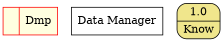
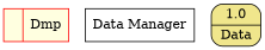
  digraph {
    node [style=filled]
    n1 [color=red label="<f0>  |<f1> Dmp " shape=record fillcolor=lightyellow]
    n2 [label="Data Manager" shape=box fillcolor=white]
-   n3 [label="{<f0> 1.0|<f1> Know }" shape=Mrecord fillcolor=khaki]
+   n3 [label="{<f0> 1.0|<f1> Data }" shape=Mrecord fillcolor=khaki]
  }
